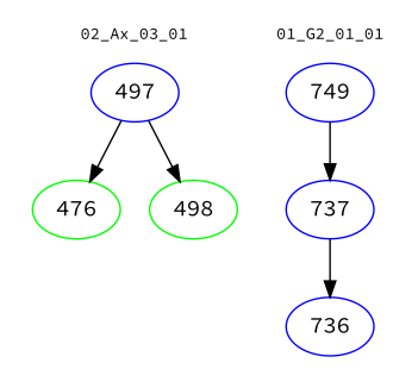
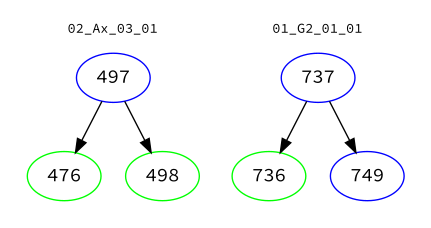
  digraph {
    fontname="Source Code Pro"
    node [color=blue fontname="Source Code Pro"]
    edge [color=black fontname="Source Code Pro"]
    n1 [label=497]
    n2 [color=green label=476]
    n3 [color=green label=498]
    n4 [label=737]
-   n5 [label=736]
+   n5 [color=green label=736]
    n6 [label=749]
    subgraph cluster_1 {
      color=white
      fontsize=10
      label="02_Ax_03_01"
      n1
      n2
      n3
    }
    subgraph cluster_2 {
      color=white
      fontsize=10
      label="01_G2_01_01"
      n4
      n5
      n6
    }
    n1 -> n2
    n1 -> n3
    n4 -> n5
-   n6 -> n4
+   n4 -> n6
  }
